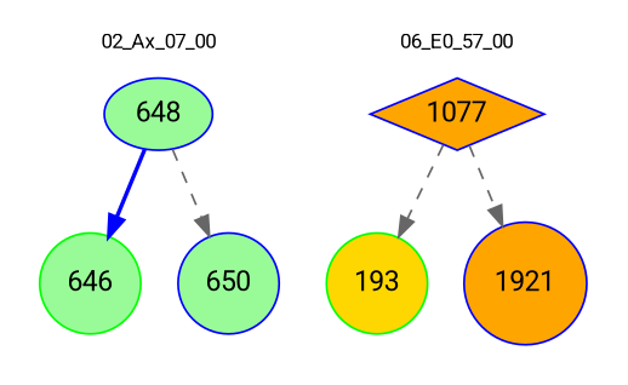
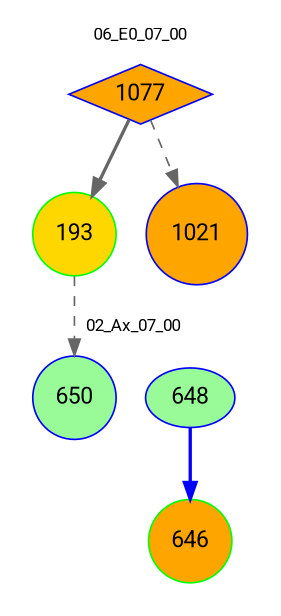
  digraph {
    fontname=Roboto
    node [color=blue fillcolor=orange fontname=Roboto shape=circle style=filled]
    edge [color=gray40 fontname=Roboto style=bold]
    n1 [fillcolor=palegreen label=648 shape=ellipse]
-   n2 [color=green fillcolor=palegreen label=646]
+   n2 [color=green label=646]
    n3 [fillcolor=palegreen label=650]
    n4 [label=1077 shape=diamond]
    n5 [color=green fillcolor=gold label=193]
-   n6 [label=1921]
+   n6 [label=1021]
    subgraph cluster_1 {
      color=white
      fontsize=10
      label="02_Ax_07_00"
      n1
      n2
      n3
    }
    subgraph cluster_2 {
      color=white
      fontsize=10
-     label="06_E0_57_00"
+     label="06_E0_07_00"
      n4
      n5
      n6
    }
    n1 -> n2 [color=blue]
-   n1 -> n3 [style=dashed]
-   n4 -> n5 [style=dashed]
+   n5 -> n3 [style=dashed]
+   n4 -> n5
    n4 -> n6 [style=dashed]
  }
